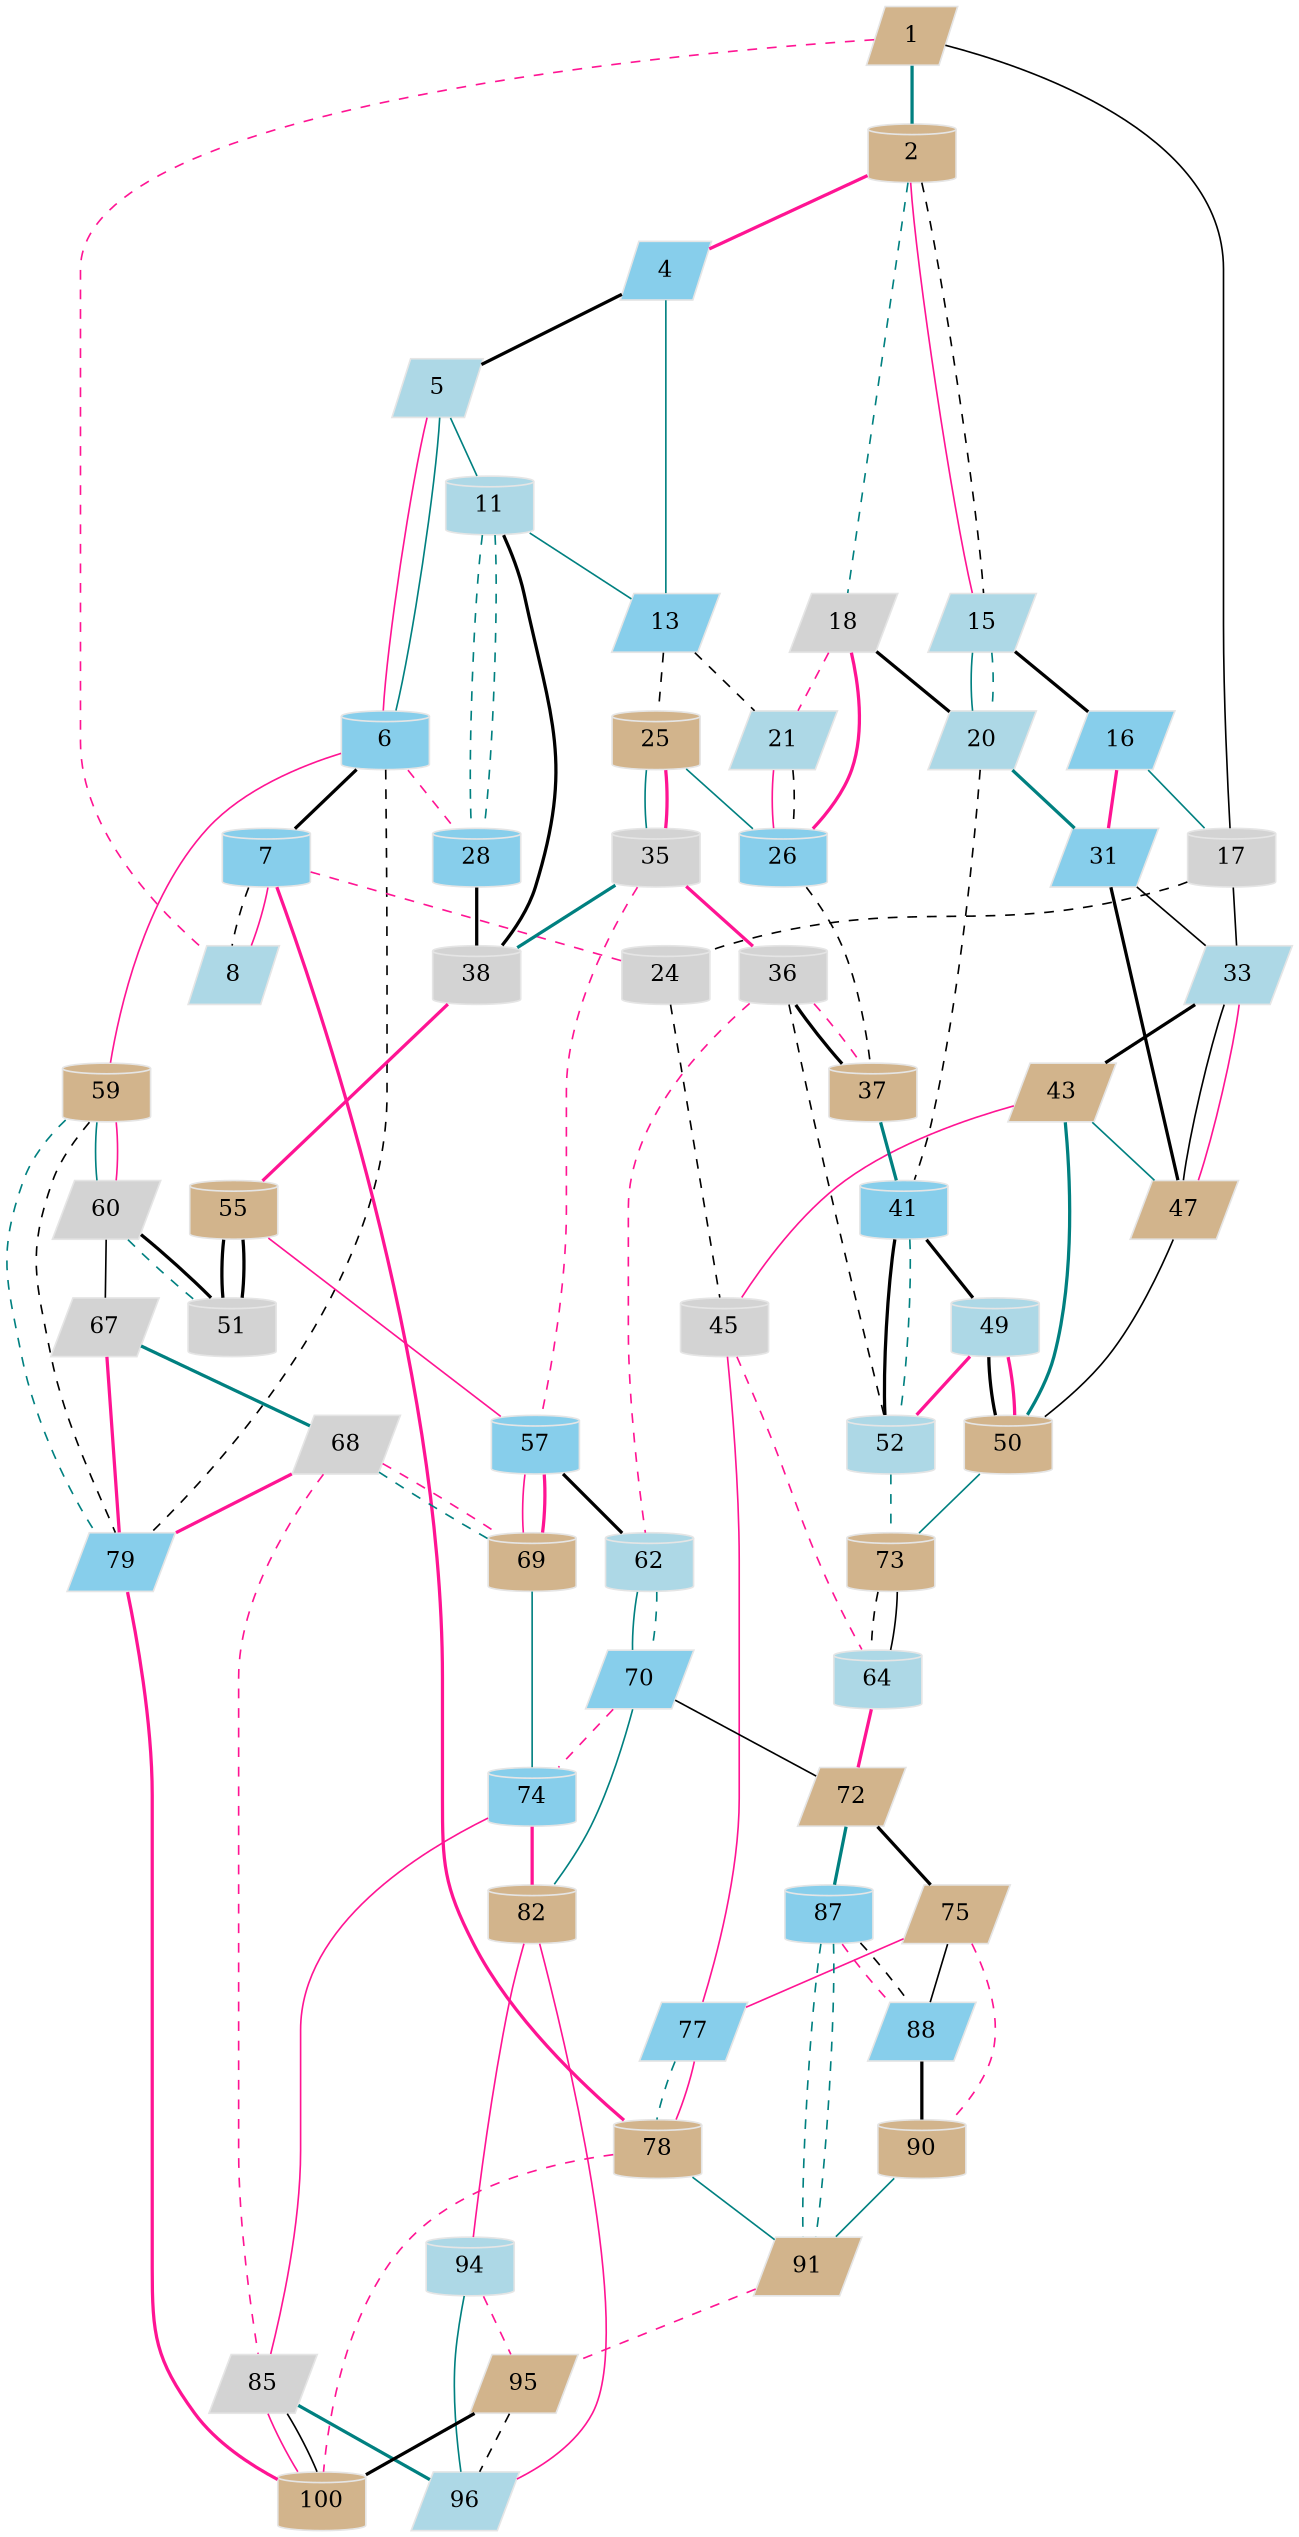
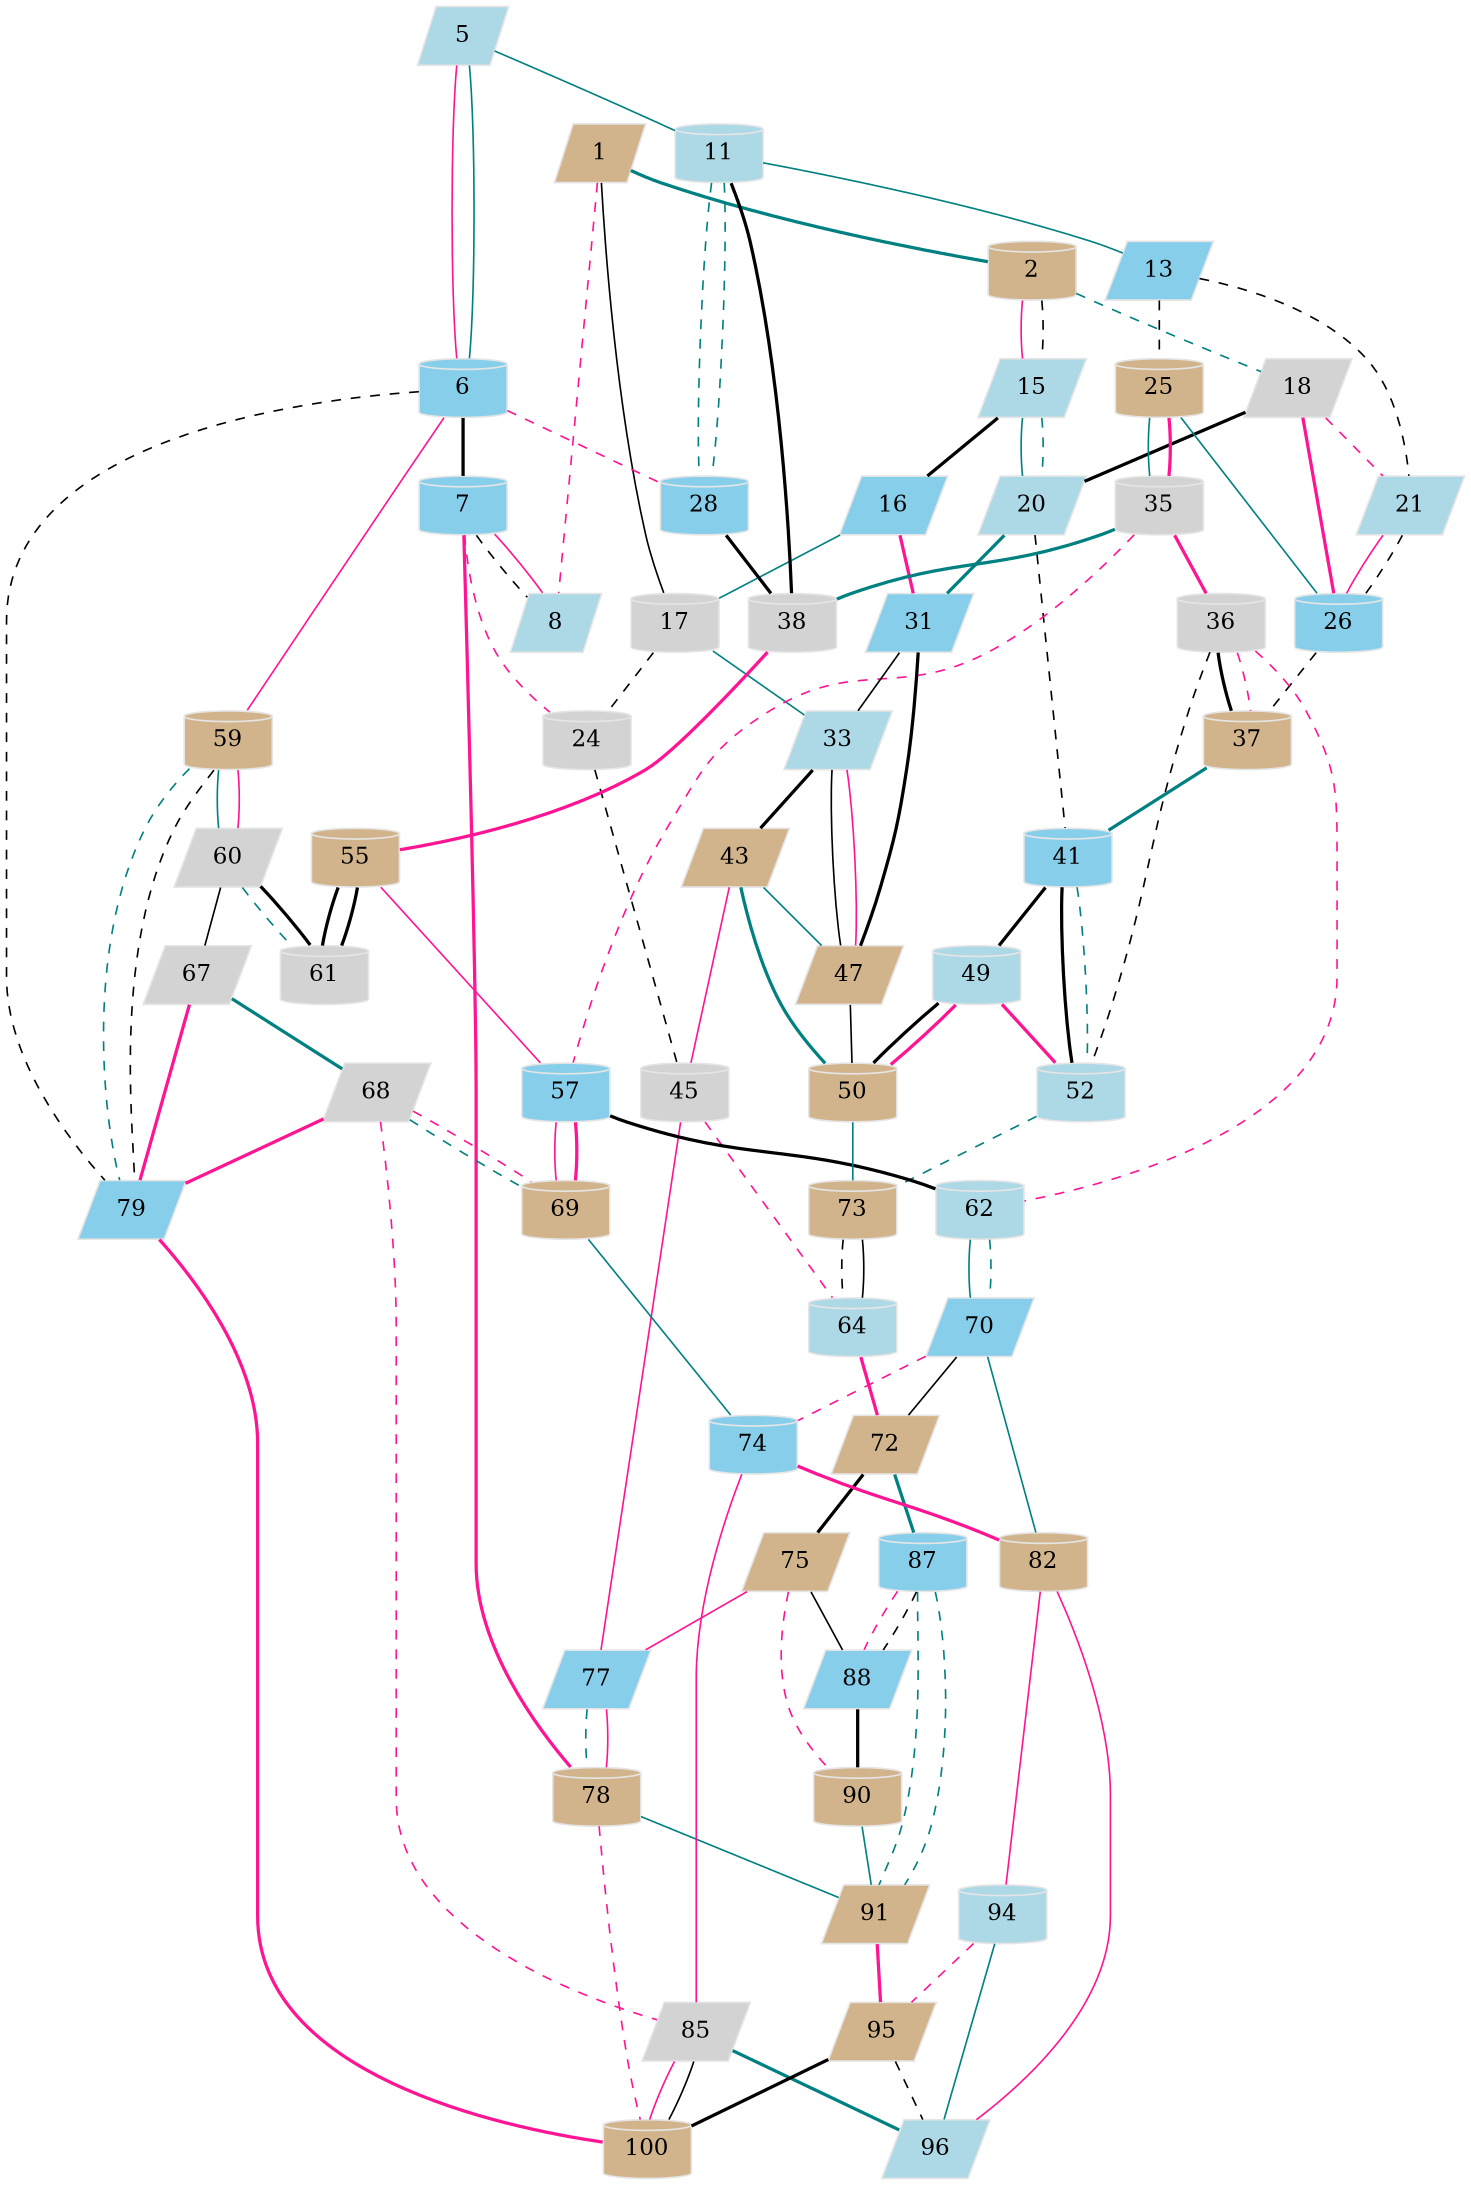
  graph {
    node [color=gray90 fillcolor=tan shape=cylinder style=filled]
    edge [color=deeppink style=dashed]
    1 [shape=parallelogram super="+9"]
    2 [super="+3"]
    8 [fillcolor=lightblue shape=parallelogram super="+10"]
    17 [fillcolor=lightgrey super="+23"]
-   4 [fillcolor=skyblue shape=parallelogram]
    15 [fillcolor=lightblue shape=parallelogram]
    18 [fillcolor=lightgrey shape=parallelogram super="+19"]
    24 [fillcolor=lightgrey]
    33 [fillcolor=lightblue shape=parallelogram super="+34"]
    5 [fillcolor=lightblue shape=parallelogram]
    13 [fillcolor=skyblue shape=parallelogram super="+14"]
    16 [fillcolor=skyblue shape=parallelogram]
    20 [fillcolor=lightblue shape=parallelogram super="+30"]
    21 [fillcolor=lightblue shape=parallelogram]
    26 [fillcolor=skyblue super="+29"]
    6 [fillcolor=skyblue super="+27"]
    11 [fillcolor=lightblue super="+12"]
    25
    7 [fillcolor=skyblue super="+22"]
    28 [fillcolor=skyblue]
    59
    79 [fillcolor=skyblue shape=parallelogram super="+80"]
    38 [fillcolor=lightgrey super="+40"]
    78 [super="+98"]
    60 [fillcolor=lightgrey shape=parallelogram super="+66"]
    100 [super="+101"]
    45 [fillcolor=lightgrey super="+46"]
    91 [shape=parallelogram super="+92"]
    55 [super="+56"]
    35 [fillcolor=lightgrey super="+39"]
    31 [fillcolor=skyblue shape=parallelogram super="+32"]
    41 [fillcolor=skyblue super="+42"]
    47 [shape=parallelogram super="+48"]
    43 [shape=parallelogram super="+44"]
    37
    52 [fillcolor=lightblue super="+53"]
    49 [fillcolor=lightblue]
    64 [fillcolor=lightblue]
    77 [fillcolor=skyblue shape=parallelogram]
    36 [fillcolor=lightgrey super="+54"]
    57 [fillcolor=skyblue super="+58"]
    50 [super="+51"]
    62 [fillcolor=lightblue]
    69
    n45 [label=73]
    70 [fillcolor=skyblue shape=parallelogram super="+71"]
-   61 [fillcolor=lightgrey super="+65" label=51]
+   61 [fillcolor=lightgrey super="+65"]
    72 [shape=parallelogram super="+73"]
    74 [fillcolor=skyblue super="+81"]
    67 [fillcolor=lightgrey shape=parallelogram]
    68 [fillcolor=lightgrey shape=parallelogram super="+84"]
    82 [super="+83"]
    75 [shape=parallelogram super="+76"]
    87 [fillcolor=skyblue]
    85 [fillcolor=lightgrey shape=parallelogram super="+86"]
    96 [fillcolor=lightblue shape=parallelogram super="+97"]
    94 [fillcolor=lightblue]
    88 [fillcolor=skyblue shape=parallelogram super="+89"]
    90 [super="+93"]
    95 [shape=parallelogram super="+99"]
    1 -- 2 [color=teal style=bold]
    1 -- 8
    1 -- 17 [color=black style=solid]
-   2 -- 4 [style=bold]
    2 -- 15 [style=solid]
    2 -- 15 [color=black]
    2 -- 18 [color=teal]
    17 -- 24 [color=black]
-   17 -- 33 [color=black style=solid]
-   4 -- 5 [color=black style=bold]
-   4 -- 13 [color=teal style=solid]
+   17 -- 33 [color=teal style=solid]
    15 -- 16 [color=black style=bold]
    15 -- 20 [color=teal style=solid]
    15 -- 20 [color=teal]
    18 -- 20 [color=black style=bold]
    18 -- 21
    18 -- 26 [style=bold]
    24 -- 45 [color=black]
    33 -- 47 [color=black style=solid]
    33 -- 47 [style=solid]
    33 -- 43 [color=black style=bold]
    5 -- 6 [style=solid]
    5 -- 6 [color=teal style=solid]
    5 -- 11 [color=teal style=solid]
    13 -- 21 [color=black]
    13 -- 25 [color=black]
    16 -- 17 [color=teal style=solid]
    16 -- 31 [style=bold]
    20 -- 31 [color=teal style=bold]
    20 -- 41 [color=black]
    21 -- 26 [style=solid]
    21 -- 26 [color=black]
    26 -- 37 [color=black]
    6 -- 7 [color=black style=bold]
    6 -- 28
    6 -- 59 [style=solid]
    6 -- 79 [color=black]
    11 -- 13 [color=teal style=solid]
    11 -- 28 [color=teal]
    11 -- 28 [color=teal]
    11 -- 38 [color=black style=bold]
    25 -- 26 [color=teal style=solid]
    25 -- 35 [color=teal style=solid]
    25 -- 35 [style=bold]
    7 -- 8 [color=black weight=2]
    7 -- 8 [style=solid]
    7 -- 24
    7 -- 78 [style=bold]
    28 -- 38 [color=black style=bold]
    59 -- 79 [color=teal]
    59 -- 79 [color=black]
    59 -- 60 [color=teal style=solid]
    59 -- 60 [style=solid]
    79 -- 100 [style=bold]
    38 -- 55 [style=bold]
    78 -- 100 [weight=2]
    78 -- 91 [color=teal style=solid]
    60 -- 61 [color=teal weight=2]
    60 -- 61 [color=black style=bold]
    60 -- 67 [color=black style=solid]
    45 -- 64
    45 -- 77 [style=solid]
-   91 -- 95
+   91 -- 95 [style=bold]
    55 -- 57 [style=solid]
    55 -- 61 [color=black style=bold weight=2]
    55 -- 61 [color=black style=bold]
    35 -- 38 [color=teal style=bold]
    35 -- 36 [style=bold]
    35 -- 57
    31 -- 33 [color=black style=solid]
    31 -- 47 [color=black style=bold]
    41 -- 52 [color=black style=bold]
    41 -- 52 [color=teal]
    41 -- 49 [color=black style=bold]
    47 -- 50 [color=black style=solid]
    43 -- 45 [style=solid]
    43 -- 47 [color=teal style=solid]
    43 -- 50 [color=teal style=bold]
    37 -- 41 [color=teal style=bold]
    52 -- n45 [color=teal]
    49 -- 52 [style=bold]
    49 -- 50 [color=black style=bold]
    49 -- 50 [style=bold]
    64 -- 72 [style=bold]
    77 -- 78 [color=teal]
    77 -- 78 [style=solid]
    36 -- 37 [color=black style=bold]
    36 -- 37
    36 -- 52 [color=black]
    36 -- 62
    57 -- 62 [color=black style=bold]
    57 -- 69 [style=solid]
    57 -- 69 [style=bold]
    50 -- n45 [color=teal style=solid]
    62 -- 70 [color=teal style=solid]
    62 -- 70 [color=teal]
    69 -- 74 [color=teal style=solid]
    n45 -- 64 [color=black]
    n45 -- 64 [color=black style=solid]
    70 -- 72 [color=black style=solid]
    70 -- 74
    70 -- 82 [color=teal style=solid]
    72 -- 75 [color=black style=bold]
    72 -- 87 [color=teal style=bold]
    74 -- 82 [style=bold]
    74 -- 85 [style=solid]
    67 -- 79 [style=bold]
    67 -- 68 [color=teal style=bold]
    68 -- 79 [style=bold]
    68 -- 69 [color=teal]
    68 -- 69
    68 -- 85
    82 -- 96 [style=solid]
    82 -- 94 [style=solid]
    75 -- 77 [style=solid]
    75 -- 88 [color=black style=solid]
    75 -- 90
    87 -- 91 [color=teal]
    87 -- 91 [color=teal]
    87 -- 88
    87 -- 88 [color=black]
    85 -- 100 [style=solid]
    85 -- 100 [color=black style=solid]
    85 -- 96 [color=teal style=bold]
    94 -- 96 [color=teal style=solid]
    94 -- 95
    88 -- 90 [color=black style=bold weight=2]
    90 -- 91 [color=teal style=solid]
    95 -- 100 [color=black style=bold]
    95 -- 96 [color=black]
  }
